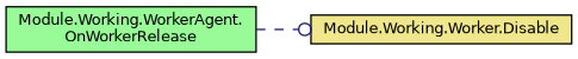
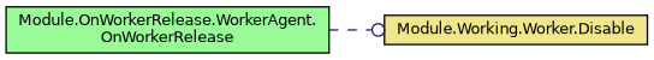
  digraph {
    rankdir=LR
    node [color=black fontname=Helvetica fontsize=10 shape=record style=filled]
-   n1 [fillcolor=palegreen fontcolor=black height=0.2 label="Module.Working.WorkerAgent.\lOnWorkerRelease" width=0.4]
+   n1 [fillcolor=palegreen fontcolor=black height=0.2 label="Module.OnWorkerRelease.WorkerAgent.\lOnWorkerRelease" width=0.4]
    n2 [fillcolor=khaki height=0.2 label="Module.Working.Worker.Disable" width=0.4]
    n1 -> n2 [color=midnightblue fontname=Helvetica fontsize=10 labelfontname=Helvetica labelfontsize=10 style=dashed arrowhead=odot]
  }
